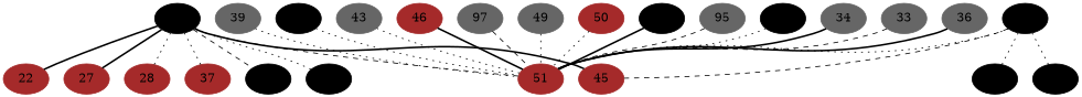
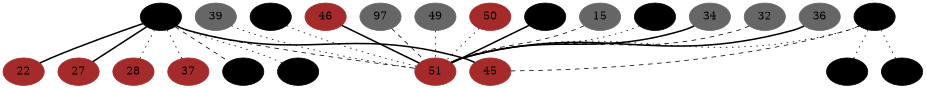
  graph {
    node [color=black style=filled]
    edge [style=dotted]
    51 [color=brown super="+23+30"]
    12
    13 [super="+3+6+9"]
    22 [color=brown]
    27 [color=brown]
    28 [color=brown]
    37 [color=brown]
    44 [super="+40"]
    45 [color=brown super="+41+14"]
    48
-   15 [color=gray40 label=95]
+   15 [color=gray40]
    16 [super="+2"]
    18
    24
    20
    n16 [color=gray40 label=34]
-   33 [color=gray40]
+   33 [color=gray40 label=32]
    36 [color=gray40 super="+31"]
    39 [color=gray40 super="+34"]
    42
-   43 [color=gray40]
    46 [color=brown]
    n23 [color=gray40 label=97]
    49 [color=gray40]
    50 [color=brown super="+17"]
    12 -- 51 [style=bold]
    13 -- 51 [style=dashed weight=6]
    13 -- 22 [style=bold]
    13 -- 27 [style=bold]
    13 -- 28
    13 -- 37
    13 -- 44 [style=dashed]
    13 -- 45 [style=bold weight=2]
    13 -- 48
    15 -- 51 [style=dashed]
    16 -- 51 [weight=4]
    16 -- 45 [style=dashed]
    16 -- 18
    16 -- 24
    20 -- 51
    n16 -- 51 [style=bold]
    33 -- 51 [style=dashed]
    36 -- 51 [style=bold]
    39 -- 51
    42 -- 51
-   43 -- 51
    46 -- 51 [style=bold]
    n23 -- 51 [style=dashed]
    49 -- 51 [weight=2]
    50 -- 51
  }
